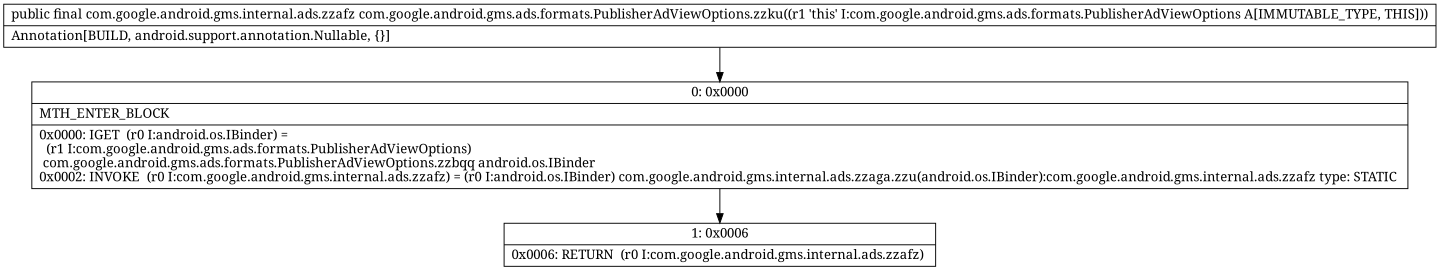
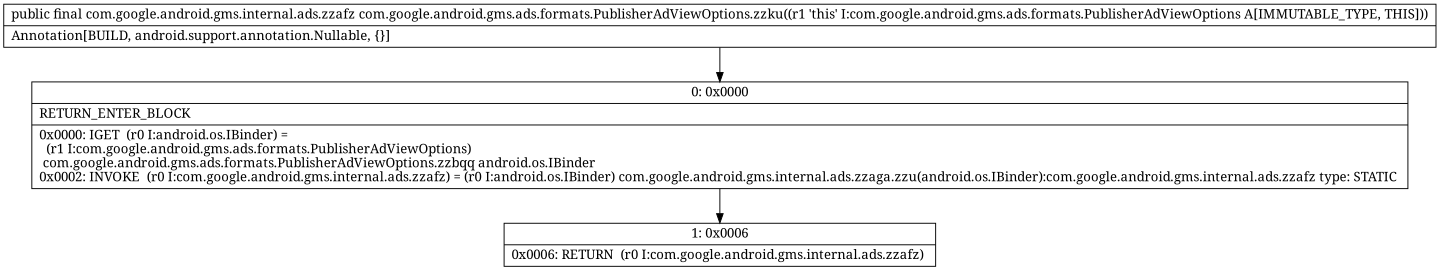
  digraph {
    fontname="Noto Serif"
    node [shape=record fontname="Noto Serif"]
    edge [fontname="Noto Serif"]
-   n1 [label="{0\:\ 0x0000|MTH_ENTER_BLOCK\l|0x0000: IGET  (r0 I:android.os.IBinder) = \l  (r1 I:com.google.android.gms.ads.formats.PublisherAdViewOptions)\l com.google.android.gms.ads.formats.PublisherAdViewOptions.zzbqq android.os.IBinder \l0x0002: INVOKE  (r0 I:com.google.android.gms.internal.ads.zzafz) = (r0 I:android.os.IBinder) com.google.android.gms.internal.ads.zzaga.zzu(android.os.IBinder):com.google.android.gms.internal.ads.zzafz type: STATIC \l}"]
+   n1 [label="{0\:\ 0x0000|RETURN_ENTER_BLOCK\l|0x0000: IGET  (r0 I:android.os.IBinder) = \l  (r1 I:com.google.android.gms.ads.formats.PublisherAdViewOptions)\l com.google.android.gms.ads.formats.PublisherAdViewOptions.zzbqq android.os.IBinder \l0x0002: INVOKE  (r0 I:com.google.android.gms.internal.ads.zzafz) = (r0 I:android.os.IBinder) com.google.android.gms.internal.ads.zzaga.zzu(android.os.IBinder):com.google.android.gms.internal.ads.zzafz type: STATIC \l}"]
    n2 [label="{1\:\ 0x0006|0x0006: RETURN  (r0 I:com.google.android.gms.internal.ads.zzafz) \l}"]
    n3 [label="{public final com.google.android.gms.internal.ads.zzafz com.google.android.gms.ads.formats.PublisherAdViewOptions.zzku((r1 'this' I:com.google.android.gms.ads.formats.PublisherAdViewOptions A[IMMUTABLE_TYPE, THIS]))  | Annotation[BUILD, android.support.annotation.Nullable, \{\}]\l}"]
    n1 -> n2
    n3 -> n1
  }
